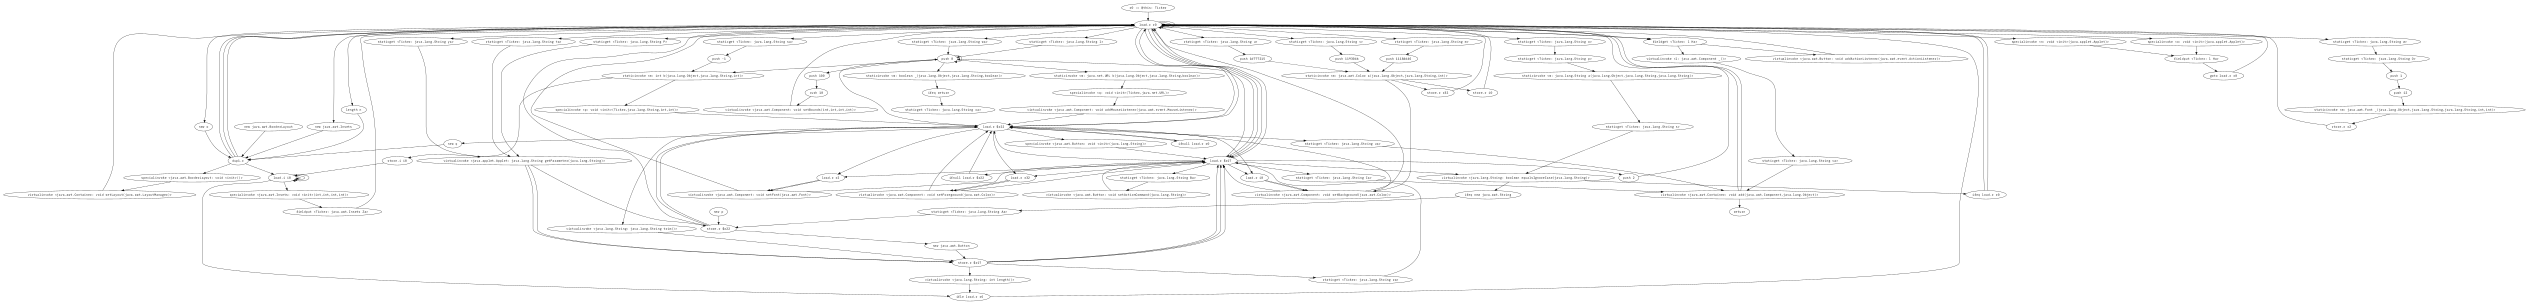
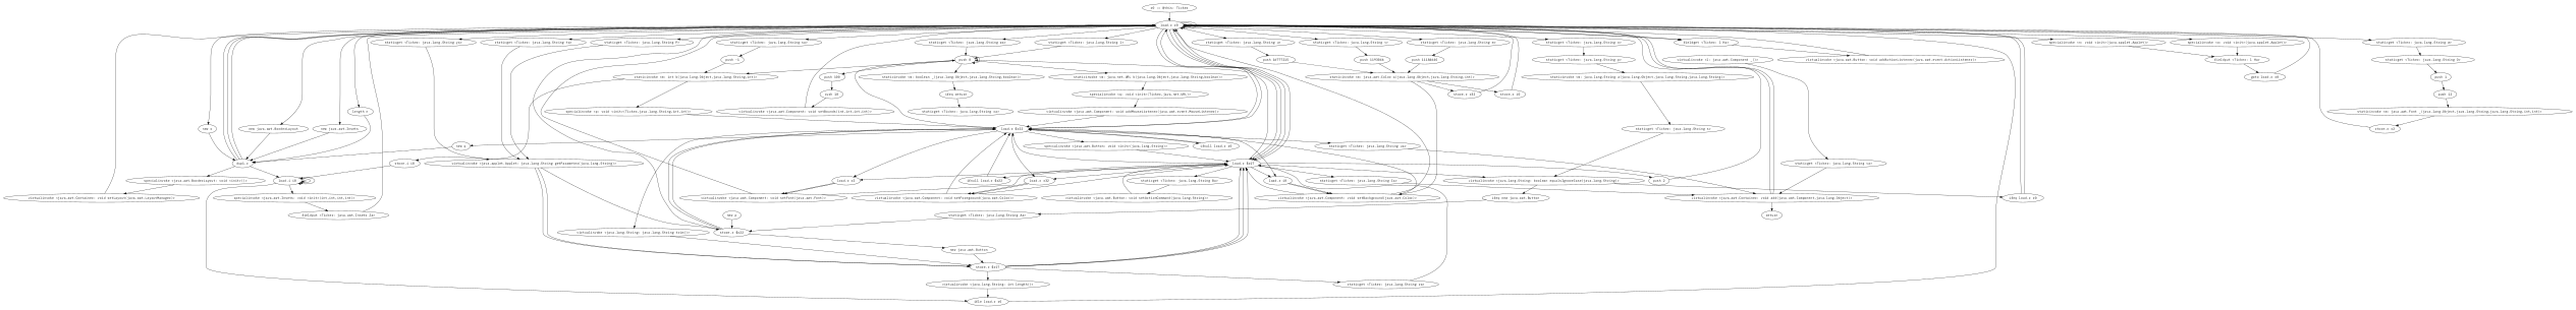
  digraph {
    fontname="IBM Plex Mono"
    node [fontname="IBM Plex Mono"]
    edge [fontname="IBM Plex Mono"]
    "r0 := @this: Ticker"
    "load.r r0"
    "new java.awt.BorderLayout"
    "staticget <Ticker: java.lang.String l>"
    "staticget <Ticker: java.lang.String m>"
    "new java.awt.Insets"
    "staticget <Ticker: java.lang.String o>"
    n8 [label="length n"]
    "specialinvoke <n: void <init>(java.applet.Applet)>"
    "staticget <Ticker: java.lang.String u>"
    "staticget <Ticker: java.lang.String v>"
    "staticget <Ticker: java.lang.String w>"
    "staticget <Ticker: java.lang.String P>"
    "load.r $r22"
    "load.r $r17"
    "staticget <Ticker: java.lang.String sa>"
    "staticget <Ticker: java.lang.String ta>"
    "fieldget <Ticker: l Ha>"
    "staticget <Ticker: java.lang.String wa>"
    "staticget <Ticker: java.lang.String ya>"
    "new o"
    "specialinvoke <o: void <init>(java.applet.Applet)>"
    "dup1.r"
    "push 0"
    "push 11184640"
    "staticget <Ticker: java.lang.String p>"
    "fieldput <Ticker: l Ha>"
    "push 16777215"
    "push 1193046"
    "staticget <Ticker: java.lang.String O>"
    "virtualinvoke <java.applet.Applet: java.lang.String getParameter(java.lang.String)>"
    "ifnull load.r r0"
    "virtualinvoke <java.lang.String: java.lang.String trim()>"
    "load.r i0"
    "load.r r32"
    "load.r r2"
    "new q"
    "staticget <Ticker: java.lang.String ua>"
    "specialinvoke <java.awt.Button: void <init>(java.lang.String)>"
    "virtualinvoke <java.lang.String: boolean equalsIgnoreCase(java.lang.String)>"
    "push 2"
    "ifnull load.r $r22"
    "staticget <Ticker: java.lang.String Ba>"
    "staticget <Ticker: java.lang.String Ca>"
    "push -1"
    "virtualinvoke <l: java.awt.Component _()>"
    "virtualinvoke <java.awt.Button: void addActionListener(java.awt.event.ActionListener)>"
    "specialinvoke <java.awt.BorderLayout: void <init>()>"
    "load.i i0"
    "virtualinvoke <java.awt.Container: void setLayout(java.awt.LayoutManager)>"
    "ifle load.r r0"
    "specialinvoke <java.awt.Insets: void <init>(int,int,int,int)>"
    "staticinvoke <m: int b(java.lang.Object,java.lang.String,int)>"
    "staticinvoke <m: java.net.URL b(java.lang.Object,java.lang.String,boolean)>"
    "push 100"
    "staticinvoke <m: boolean _(java.lang.Object,java.lang.String,boolean)>"
    "store.i i0"
    "specialinvoke <p: void <init>(Ticker,java.lang.String,int,int)>"
    "specialinvoke <q: void <init>(Ticker,java.net.URL)>"
    "push 10"
    "ifeq return"
    "fieldput <Ticker: java.awt.Insets Za>"
    "new p"
    "store.r $r22"
    "staticinvoke <m: java.awt.Color a(java.lang.Object,java.lang.String,int)>"
    "virtualinvoke <java.awt.Component: void setBackground(java.awt.Color)>"
    "store.r r32"
    "store.r i0"
    "staticinvoke <m: java.lang.String a(java.lang.Object,java.lang.String,java.lang.String)>"
    "staticget <Ticker: java.lang.String s>"
    "ifeq load.r r0"
-   "ifeq new java.awt.Button" [label="ifeq new java.awt.String"]
+   "ifeq new java.awt.Button"
    "staticget <Ticker: java.lang.String Aa>"
    "goto load.r r0"
    "push 1"
    "push 12"
    "staticinvoke <m: java.awt.Font _(java.lang.Object,java.lang.String,java.lang.String,int,int)>"
    "store.r r2"
    "store.r $r17"
    "new java.awt.Button"
    "staticget <Ticker: java.lang.String za>"
    "virtualinvoke <java.lang.String: int length()>"
    "virtualinvoke <java.awt.Component: void setForeground(java.awt.Color)>"
    "virtualinvoke <java.awt.Component: void setFont(java.awt.Font)>"
    "virtualinvoke <java.awt.Container: void add(java.awt.Component,java.lang.Object)>"
    "virtualinvoke <java.awt.Button: void setActionCommand(java.lang.String)>"
    "virtualinvoke <java.awt.Component: void addMouseListener(java.awt.event.MouseListener)>"
    "virtualinvoke <java.awt.Component: void setBounds(int,int,int,int)>"
    return
    "staticget <Ticker: java.lang.String va>"
    "staticget <Ticker: java.lang.String xa>"
    "r0 := @this: Ticker" -> "load.r r0"
    "load.r r0" -> "load.r r0"
    "load.r r0" -> "load.r r0"
    "load.r r0" -> "load.r r0"
+   "load.r r0" -> "new java.awt.BorderLayout"
    "load.r r0" -> "staticget <Ticker: java.lang.String l>"
    "load.r r0" -> "staticget <Ticker: java.lang.String m>"
    "load.r r0" -> "new java.awt.Insets"
    "load.r r0" -> "staticget <Ticker: java.lang.String o>"
    "load.r r0" -> n8
    "load.r r0" -> "specialinvoke <n: void <init>(java.applet.Applet)>"
    "load.r r0" -> "staticget <Ticker: java.lang.String u>"
    "load.r r0" -> "staticget <Ticker: java.lang.String v>"
    "load.r r0" -> "staticget <Ticker: java.lang.String w>"
    "load.r r0" -> "staticget <Ticker: java.lang.String P>"
    "load.r r0" -> "load.r $r22"
    "load.r r0" -> "load.r $r17"
    "load.r r0" -> "load.r $r17"
    "load.r r0" -> "load.r $r17"
    "load.r r0" -> "staticget <Ticker: java.lang.String sa>"
    "load.r r0" -> "staticget <Ticker: java.lang.String ta>"
    "load.r r0" -> "fieldget <Ticker: l Ha>"
    "load.r r0" -> "fieldget <Ticker: l Ha>"
    "load.r r0" -> "staticget <Ticker: java.lang.String wa>"
    "load.r r0" -> "staticget <Ticker: java.lang.String ya>"
    "load.r r0" -> "new o"
    "load.r r0" -> "specialinvoke <o: void <init>(java.applet.Applet)>"
    "new java.awt.BorderLayout" -> "dup1.r"
    "staticget <Ticker: java.lang.String l>" -> "push 0"
    "staticget <Ticker: java.lang.String m>" -> "push 11184640"
    "new java.awt.Insets" -> "dup1.r"
    "staticget <Ticker: java.lang.String o>" -> "staticget <Ticker: java.lang.String p>"
    n8 -> "dup1.r"
    "specialinvoke <n: void <init>(java.applet.Applet)>" -> "fieldput <Ticker: l Ha>"
    "staticget <Ticker: java.lang.String u>" -> "push 16777215"
    "staticget <Ticker: java.lang.String v>" -> "push 1193046"
    "staticget <Ticker: java.lang.String w>" -> "staticget <Ticker: java.lang.String O>"
    "staticget <Ticker: java.lang.String P>" -> "virtualinvoke <java.applet.Applet: java.lang.String getParameter(java.lang.String)>"
    "load.r $r22" -> "load.r r0"
    "load.r $r22" -> "push 0"
    "load.r $r22" -> "ifnull load.r r0"
    "load.r $r22" -> "virtualinvoke <java.lang.String: java.lang.String trim()>"
    "load.r $r22" -> "load.r i0"
    "load.r $r22" -> "load.r r32"
    "load.r $r22" -> "load.r r2"
    "load.r $r22" -> "new q"
    "load.r $r22" -> "staticget <Ticker: java.lang.String ua>"
    "load.r $r22" -> "specialinvoke <java.awt.Button: void <init>(java.lang.String)>"
    "load.r $r17" -> "load.r r0"
    "load.r $r17" -> "load.r $r22"
    "load.r $r17" -> "push 0"
    "load.r $r17" -> "load.r i0"
    "load.r $r17" -> "load.r r32"
    "load.r $r17" -> "load.r r2"
    "load.r $r17" -> "virtualinvoke <java.lang.String: boolean equalsIgnoreCase(java.lang.String)>"
    "load.r $r17" -> "push 2"
    "load.r $r17" -> "ifnull load.r $r22"
    "load.r $r17" -> "staticget <Ticker: java.lang.String Ba>"
    "load.r $r17" -> "staticget <Ticker: java.lang.String Ca>"
    "staticget <Ticker: java.lang.String sa>" -> "push -1"
    "staticget <Ticker: java.lang.String ta>" -> "virtualinvoke <java.applet.Applet: java.lang.String getParameter(java.lang.String)>"
-   "fieldget <Ticker: l Ha>" -> "virtualinvoke <l: java.awt.Component _()>"
    "fieldget <Ticker: l Ha>" -> "virtualinvoke <java.awt.Button: void addActionListener(java.awt.event.ActionListener)>"
    "staticget <Ticker: java.lang.String wa>" -> "push 0"
    "staticget <Ticker: java.lang.String ya>" -> "virtualinvoke <java.applet.Applet: java.lang.String getParameter(java.lang.String)>"
    "new o" -> "dup1.r"
    "specialinvoke <o: void <init>(java.applet.Applet)>" -> "fieldput <Ticker: l Ha>"
    "dup1.r" -> "load.r r0"
    "dup1.r" -> "load.r r0"
    "dup1.r" -> "load.r r0"
    "dup1.r" -> "specialinvoke <java.awt.BorderLayout: void <init>()>"
    "dup1.r" -> "load.i i0"
    "push 0" -> "push 0"
    "push 0" -> "staticinvoke <m: int b(java.lang.Object,java.lang.String,int)>"
    "push 0" -> "staticinvoke <m: java.net.URL b(java.lang.Object,java.lang.String,boolean)>"
    "push 0" -> "push 100"
    "push 0" -> "staticinvoke <m: boolean _(java.lang.Object,java.lang.String,boolean)>"
    "push 11184640" -> "staticinvoke <m: java.awt.Color a(java.lang.Object,java.lang.String,int)>"
    "staticget <Ticker: java.lang.String p>" -> "staticinvoke <m: java.lang.String a(java.lang.Object,java.lang.String,java.lang.String)>"
    "fieldput <Ticker: l Ha>" -> "goto load.r r0"
    "push 16777215" -> "staticinvoke <m: java.awt.Color a(java.lang.Object,java.lang.String,int)>"
    "push 1193046" -> "staticinvoke <m: java.awt.Color a(java.lang.Object,java.lang.String,int)>"
    "staticget <Ticker: java.lang.String O>" -> "push 1"
    "virtualinvoke <java.applet.Applet: java.lang.String getParameter(java.lang.String)>" -> "store.r $r22"
    "virtualinvoke <java.applet.Applet: java.lang.String getParameter(java.lang.String)>" -> "store.r $r17"
    "virtualinvoke <java.applet.Applet: java.lang.String getParameter(java.lang.String)>" -> "store.r $r17"
    "ifnull load.r r0" -> "load.r $r22"
    "virtualinvoke <java.lang.String: java.lang.String trim()>" -> "store.r $r17"
    "load.r i0" -> "virtualinvoke <java.awt.Component: void setBackground(java.awt.Color)>"
    "load.r i0" -> "virtualinvoke <java.awt.Component: void setBackground(java.awt.Color)>"
    "load.r r32" -> "virtualinvoke <java.awt.Component: void setForeground(java.awt.Color)>"
    "load.r r32" -> "virtualinvoke <java.awt.Component: void setForeground(java.awt.Color)>"
    "load.r r2" -> "virtualinvoke <java.awt.Component: void setFont(java.awt.Font)>"
    "load.r r2" -> "virtualinvoke <java.awt.Component: void setFont(java.awt.Font)>"
    "new q" -> "dup1.r"
    "staticget <Ticker: java.lang.String ua>" -> "virtualinvoke <java.awt.Container: void add(java.awt.Component,java.lang.Object)>"
    "specialinvoke <java.awt.Button: void <init>(java.lang.String)>" -> "load.r $r17"
    "virtualinvoke <java.lang.String: boolean equalsIgnoreCase(java.lang.String)>" -> "ifeq load.r r0"
    "virtualinvoke <java.lang.String: boolean equalsIgnoreCase(java.lang.String)>" -> "ifeq new java.awt.Button"
    "push 2" -> "load.r r0"
    "ifnull load.r $r22" -> "load.r $r22"
    "staticget <Ticker: java.lang.String Ba>" -> "virtualinvoke <java.awt.Button: void setActionCommand(java.lang.String)>"
    "staticget <Ticker: java.lang.String Ca>" -> "virtualinvoke <java.awt.Container: void add(java.awt.Component,java.lang.Object)>"
    "push -1" -> "staticinvoke <m: int b(java.lang.Object,java.lang.String,int)>"
    "virtualinvoke <l: java.awt.Component _()>" -> "staticget <Ticker: java.lang.String va>"
    "virtualinvoke <java.awt.Button: void addActionListener(java.awt.event.ActionListener)>" -> "load.r r0"
    "specialinvoke <java.awt.BorderLayout: void <init>()>" -> "virtualinvoke <java.awt.Container: void setLayout(java.awt.LayoutManager)>"
    "load.i i0" -> "load.i i0"
    "load.i i0" -> "load.i i0"
    "load.i i0" -> "load.i i0"
    "load.i i0" -> "ifle load.r r0"
    "load.i i0" -> "specialinvoke <java.awt.Insets: void <init>(int,int,int,int)>"
    "virtualinvoke <java.awt.Container: void setLayout(java.awt.LayoutManager)>" -> "load.r r0"
    "ifle load.r r0" -> "load.r r0"
    "specialinvoke <java.awt.Insets: void <init>(int,int,int,int)>" -> "fieldput <Ticker: java.awt.Insets Za>"
    "staticinvoke <m: int b(java.lang.Object,java.lang.String,int)>" -> "store.i i0"
    "staticinvoke <m: int b(java.lang.Object,java.lang.String,int)>" -> "specialinvoke <p: void <init>(Ticker,java.lang.String,int,int)>"
    "staticinvoke <m: java.net.URL b(java.lang.Object,java.lang.String,boolean)>" -> "specialinvoke <q: void <init>(Ticker,java.net.URL)>"
    "push 100" -> "push 10"
    "staticinvoke <m: boolean _(java.lang.Object,java.lang.String,boolean)>" -> "ifeq return"
    "store.i i0" -> "load.i i0"
    "specialinvoke <p: void <init>(Ticker,java.lang.String,int,int)>" -> "load.r $r22"
    "specialinvoke <q: void <init>(Ticker,java.net.URL)>" -> "virtualinvoke <java.awt.Component: void addMouseListener(java.awt.event.MouseListener)>"
    "push 10" -> "virtualinvoke <java.awt.Component: void setBounds(int,int,int,int)>"
    "ifeq return" -> "staticget <Ticker: java.lang.String xa>"
    "fieldput <Ticker: java.awt.Insets Za>" -> "load.r r0"
    "new p" -> "store.r $r22"
    "store.r $r22" -> "load.r r0"
    "store.r $r22" -> "load.r $r22"
    "store.r $r22" -> "load.r $r22"
    "store.r $r22" -> "new java.awt.Button"
    "staticinvoke <m: java.awt.Color a(java.lang.Object,java.lang.String,int)>" -> "virtualinvoke <java.awt.Component: void setBackground(java.awt.Color)>"
    "staticinvoke <m: java.awt.Color a(java.lang.Object,java.lang.String,int)>" -> "store.r r32"
    "staticinvoke <m: java.awt.Color a(java.lang.Object,java.lang.String,int)>" -> "store.r i0"
    "virtualinvoke <java.awt.Component: void setBackground(java.awt.Color)>" -> "load.r r0"
    "virtualinvoke <java.awt.Component: void setBackground(java.awt.Color)>" -> "load.r $r22"
    "virtualinvoke <java.awt.Component: void setBackground(java.awt.Color)>" -> "load.r $r17"
    "store.r r32" -> "load.r r0"
    "store.r i0" -> "load.r r0"
    "staticinvoke <m: java.lang.String a(java.lang.Object,java.lang.String,java.lang.String)>" -> "staticget <Ticker: java.lang.String s>"
    "staticget <Ticker: java.lang.String s>" -> "virtualinvoke <java.lang.String: boolean equalsIgnoreCase(java.lang.String)>"
    "ifeq load.r r0" -> "load.r r0"
    "ifeq load.r r0" -> "load.r r0"
    "ifeq new java.awt.Button" -> "staticget <Ticker: java.lang.String Aa>"
    "staticget <Ticker: java.lang.String Aa>" -> "store.r $r22"
    "goto load.r r0" -> "load.r r0"
    "push 1" -> "push 12"
    "push 12" -> "staticinvoke <m: java.awt.Font _(java.lang.Object,java.lang.String,java.lang.String,int,int)>"
    "staticinvoke <m: java.awt.Font _(java.lang.Object,java.lang.String,java.lang.String,int,int)>" -> "store.r r2"
    "store.r r2" -> "load.r r0"
    "store.r $r17" -> "load.r $r17"
    "store.r $r17" -> "load.r $r17"
    "store.r $r17" -> "load.r $r17"
    "store.r $r17" -> "staticget <Ticker: java.lang.String za>"
    "store.r $r17" -> "virtualinvoke <java.lang.String: int length()>"
    "new java.awt.Button" -> "store.r $r17"
    "staticget <Ticker: java.lang.String za>" -> "load.r $r17"
    "virtualinvoke <java.lang.String: int length()>" -> "ifle load.r r0"
    "virtualinvoke <java.awt.Component: void setForeground(java.awt.Color)>" -> "load.r $r22"
    "virtualinvoke <java.awt.Component: void setForeground(java.awt.Color)>" -> "load.r $r17"
    "virtualinvoke <java.awt.Component: void setFont(java.awt.Font)>" -> "load.r r0"
    "virtualinvoke <java.awt.Component: void setFont(java.awt.Font)>" -> "load.r $r17"
    "virtualinvoke <java.awt.Container: void add(java.awt.Component,java.lang.Object)>" -> "load.r r0"
    "virtualinvoke <java.awt.Container: void add(java.awt.Component,java.lang.Object)>" -> "load.r r0"
    "virtualinvoke <java.awt.Container: void add(java.awt.Component,java.lang.Object)>" -> return
    "virtualinvoke <java.awt.Button: void setActionCommand(java.lang.String)>" -> "load.r $r17"
    "virtualinvoke <java.awt.Component: void addMouseListener(java.awt.event.MouseListener)>" -> "load.r $r22"
    "virtualinvoke <java.awt.Component: void setBounds(int,int,int,int)>" -> "load.r r0"
    "staticget <Ticker: java.lang.String va>" -> "virtualinvoke <java.awt.Container: void add(java.awt.Component,java.lang.Object)>"
  }
